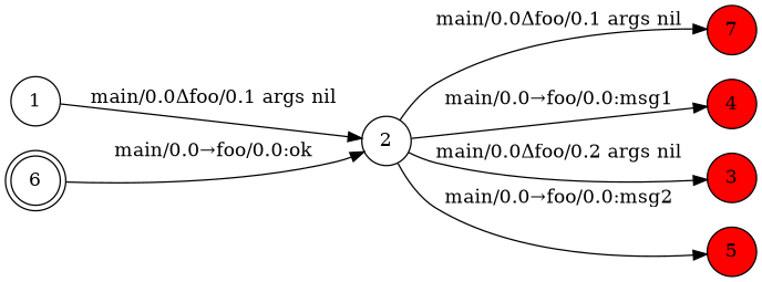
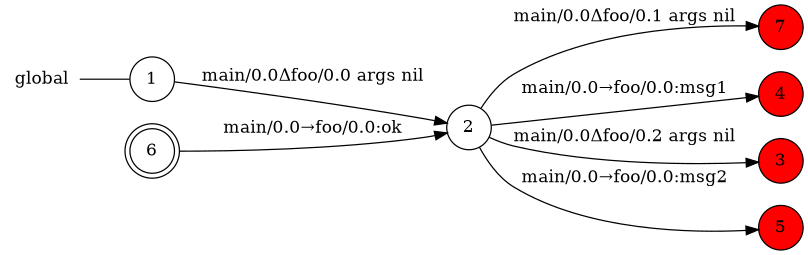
  digraph {
    rankdir=LR
    node [shape=circle]
+   n1 [label=global shape=plaintext]
    n2 [label=1]
    n3 [label=2]
    n4 [fillcolor="#FF0000FF" label=7 style=filled]
    n5 [fillcolor="#FF0000FF" label=4 style=filled]
    n6 [fillcolor="#FF0000FF" label=3 style=filled]
    n7 [fillcolor="#FF0000FF" label=5 style=filled]
    n8 [label=6 shape=doublecircle]
-   n2 -> n3 [label="main/0.0Δfoo/0.1 args nil"]
+   n1 -> n2 [arrowhead=none]
+   n2 -> n3 [label="main/0.0Δfoo/0.0 args nil"]
    n3 -> n4 [label="main/0.0Δfoo/0.1 args nil"]
    n3 -> n5 [label="main/0.0→foo/0.0:msg1"]
    n3 -> n6 [label="main/0.0Δfoo/0.2 args nil"]
    n3 -> n7 [label="main/0.0→foo/0.0:msg2"]
    n8 -> n3 [label="main/0.0→foo/0.0:ok"]
  }
